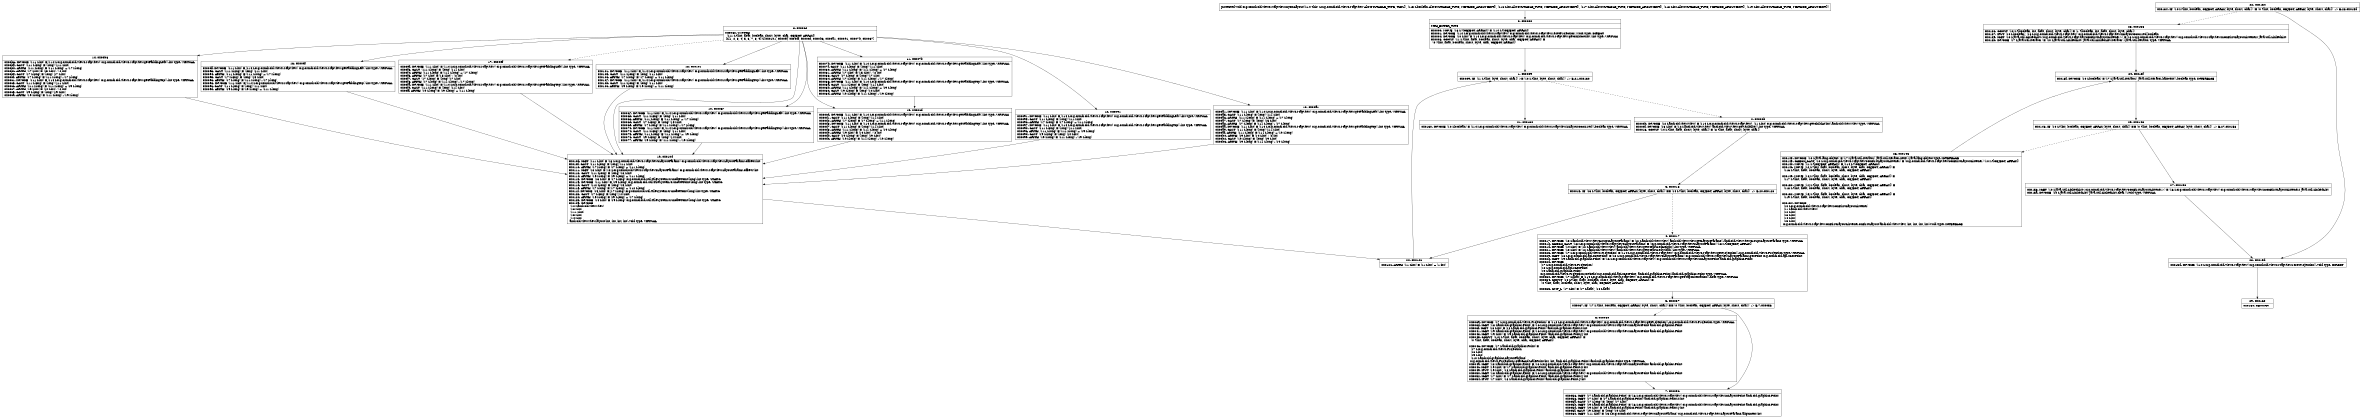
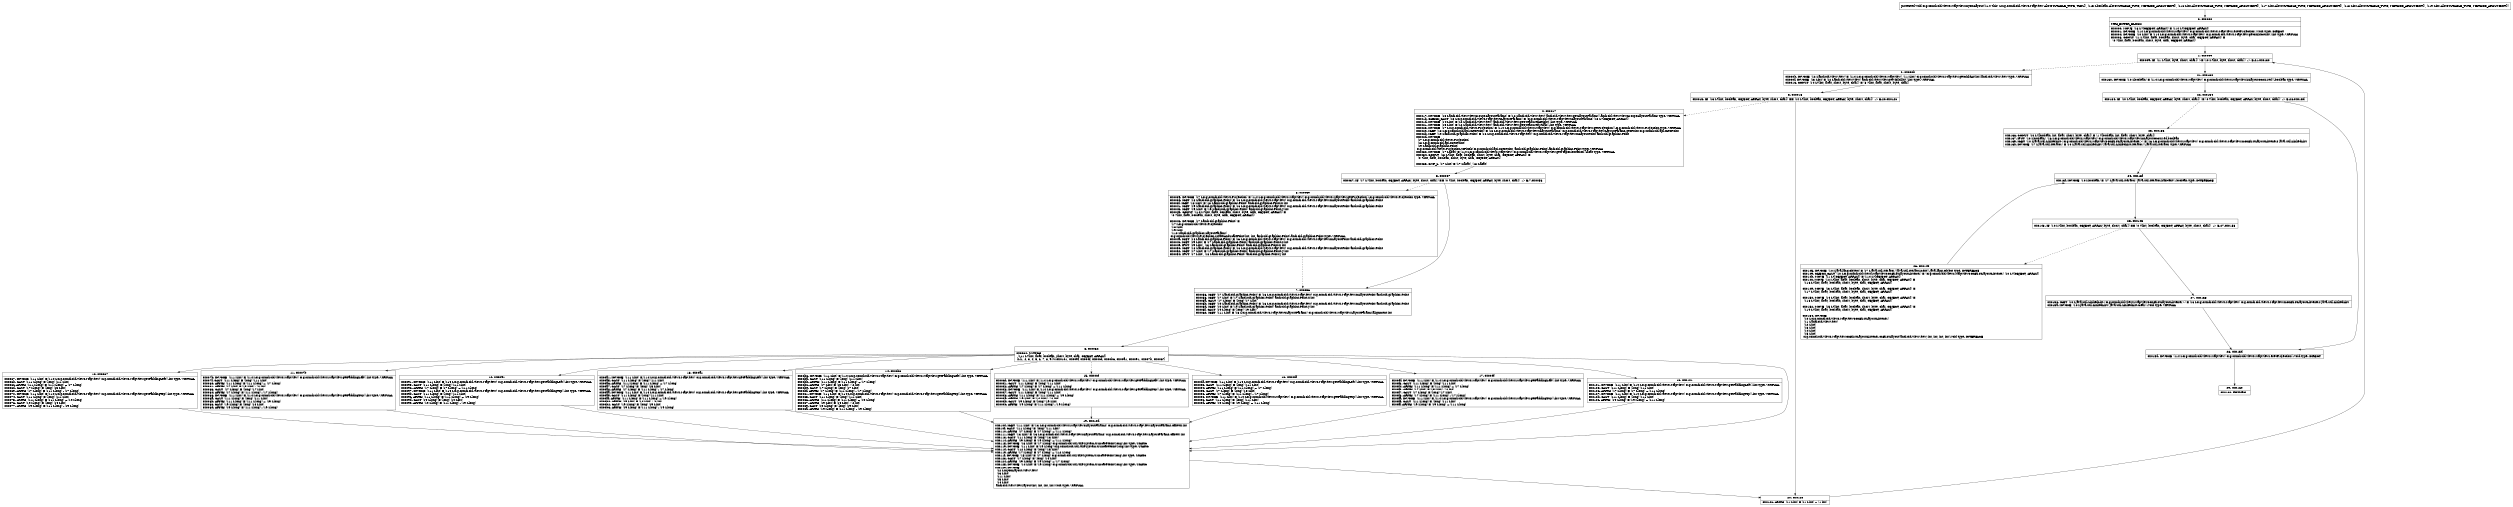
  digraph {
    node [shape=record]
-   n1 [label="{0\:\ 0x0000|MTH_ENTER_TYPE\l|0x0000: MOVE  (r6 I:?[OBJECT, ARRAY]) = (r14 I:?[OBJECT, ARRAY]) \l0x0001: INVOKE  (r14 I:org.osmdroid.views.MapView) org.osmdroid.views.MapView.resetProjection():void type: DIRECT \l0x0004: INVOKE  (r0 I:int) = (r14 I:org.osmdroid.views.MapView) org.osmdroid.views.MapView.getChildCount():int type: VIRTUAL \l0x0008: CONST  (r1 I:?[int, float, boolean, short, byte, char, OBJECT, ARRAY]) = \l  (0 ?[int, float, boolean, short, byte, char, OBJECT, ARRAY])\l \l}"]
+   n1 [label="{0\:\ 0x0000|MTH_ENTER_BLOCK\l|0x0000: MOVE  (r6 I:?[OBJECT, ARRAY]) = (r14 I:?[OBJECT, ARRAY]) \l0x0001: INVOKE  (r14 I:org.osmdroid.views.MapView) org.osmdroid.views.MapView.resetProjection():void type: DIRECT \l0x0004: INVOKE  (r0 I:int) = (r14 I:org.osmdroid.views.MapView) org.osmdroid.views.MapView.getChildCount():int type: VIRTUAL \l0x0008: CONST  (r1 I:?[int, float, boolean, short, byte, char, OBJECT, ARRAY]) = \l  (0 ?[int, float, boolean, short, byte, char, OBJECT, ARRAY])\l \l}"]
    n2 [label="{1\:\ 0x0009|0x0009: IF  (r1 I:?[int, byte, short, char]) \>= (r0 I:?[int, byte, short, char])  \-\> B:21:0x0130 \l}"]
    n3 [label="{2\:\ 0x000b|0x000b: INVOKE  (r2 I:android.view.View) = (r14 I:org.osmdroid.views.MapView), (r1 I:int) org.osmdroid.views.MapView.getChildAt(int):android.view.View type: VIRTUAL \l0x000f: INVOKE  (r3 I:int) = (r2 I:android.view.View) android.view.View.getVisibility():int type: VIRTUAL \l0x0013: CONST  (r4 I:?[int, float, short, byte, char]) = (8 ?[int, float, short, byte, char]) \l}"]
    n4 [label="{21\:\ 0x0130|0x0130: INVOKE  (r0 I:boolean) = (r14 I:org.osmdroid.views.MapView) org.osmdroid.views.MapView.isLayoutOccurred():boolean type: VIRTUAL \l}"]
    n5 [label="{3\:\ 0x0015|0x0015: IF  (r3 I:?[int, boolean, OBJECT, ARRAY, byte, short, char]) == (r4 I:?[int, boolean, OBJECT, ARRAY, byte, short, char])  \-\> B:20:0x012c \l}"]
    n6 [label="{22\:\ 0x0134|0x0134: IF  (r0 I:?[int, boolean, OBJECT, ARRAY, byte, short, char]) != (0 ?[int, boolean, OBJECT, ARRAY, byte, short, char])  \-\> B:28:0x015d \l}"]
    n7 [label="{4\:\ 0x0017|0x0017: INVOKE  (r3 I:android.view.ViewGroup$LayoutParams) = (r2 I:android.view.View) android.view.View.getLayoutParams():android.view.ViewGroup$LayoutParams type: VIRTUAL \l0x001b: CHECK_CAST  (r3 I:org.osmdroid.views.MapView$LayoutParams) = (org.osmdroid.views.MapView$LayoutParams) (r3 I:?[OBJECT, ARRAY]) \l0x001d: INVOKE  (r4 I:int) = (r2 I:android.view.View) android.view.View.getMeasuredHeight():int type: VIRTUAL \l0x0021: INVOKE  (r5 I:int) = (r2 I:android.view.View) android.view.View.getMeasuredWidth():int type: VIRTUAL \l0x0025: INVOKE  (r7 I:org.osmdroid.views.Projection) = (r14 I:org.osmdroid.views.MapView) org.osmdroid.views.MapView.getProjection():org.osmdroid.views.Projection type: VIRTUAL \l0x0029: IGET  (r8 I:org.osmdroid.api.IGeoPoint) = (r3 I:org.osmdroid.views.MapView$LayoutParams) org.osmdroid.views.MapView.LayoutParams.geoPoint org.osmdroid.api.IGeoPoint \l0x002b: IGET  (r9 I:android.graphics.Point) = (r6 I:org.osmdroid.views.MapView) org.osmdroid.views.MapView.mLayoutPoint android.graphics.Point \l0x002d: INVOKE  \l  (r7 I:org.osmdroid.views.Projection)\l  (r8 I:org.osmdroid.api.IGeoPoint)\l  (r9 I:android.graphics.Point)\l org.osmdroid.views.Projection.toPixels(org.osmdroid.api.IGeoPoint, android.graphics.Point):android.graphics.Point type: VIRTUAL \l0x0030: INVOKE  (r7 I:float) = (r14 I:org.osmdroid.views.MapView) org.osmdroid.views.MapView.getMapOrientation():float type: VIRTUAL \l0x0034: CONST  (r8 I:?[int, float, boolean, short, byte, char, OBJECT, ARRAY]) = \l  (0 ?[int, float, boolean, short, byte, char, OBJECT, ARRAY])\l \l0x0035: CMP_L  (r7 I:int) = (r7 I:float), (r8 I:float) \l}"]
    n8 [label="{20\:\ 0x012c|0x012c: ARITH  (r1 I:int) = (r1 I:int) + (1 int) \l}"]
    n9 [label="{5\:\ 0x0037|0x0037: IF  (r7 I:?[int, boolean, OBJECT, ARRAY, byte, short, char]) == (0 ?[int, boolean, OBJECT, ARRAY, byte, short, char])  \-\> B:7:0x0056 \l}"]
    n10 [label="{6\:\ 0x0039|0x0039: INVOKE  (r7 I:org.osmdroid.views.Projection) = (r14 I:org.osmdroid.views.MapView) org.osmdroid.views.MapView.getProjection():org.osmdroid.views.Projection type: VIRTUAL \l0x003d: IGET  (r8 I:android.graphics.Point) = (r6 I:org.osmdroid.views.MapView) org.osmdroid.views.MapView.mLayoutPoint android.graphics.Point \l0x003f: IGET  (r8 I:int) = (r8 I:android.graphics.Point) android.graphics.Point.x int \l0x0041: IGET  (r9 I:android.graphics.Point) = (r6 I:org.osmdroid.views.MapView) org.osmdroid.views.MapView.mLayoutPoint android.graphics.Point \l0x0043: IGET  (r9 I:int) = (r9 I:android.graphics.Point) android.graphics.Point.y int \l0x0045: CONST  (r10 I:?[int, float, boolean, short, byte, char, OBJECT, ARRAY]) = \l  (0 ?[int, float, boolean, short, byte, char, OBJECT, ARRAY])\l \l0x0046: INVOKE  (r7 I:android.graphics.Point) = \l  (r7 I:org.osmdroid.views.Projection)\l  (r8 I:int)\l  (r9 I:int)\l  (r10 I:android.graphics.LayoutParams)\l org.osmdroid.views.Projection.rotateAndScalePoint(int, int, android.graphics.Point):android.graphics.Point type: VIRTUAL \l0x004a: IGET  (r8 I:android.graphics.Point) = (r6 I:org.osmdroid.views.MapView) org.osmdroid.views.MapView.mLayoutPoint android.graphics.Point \l0x004c: IGET  (r9 I:int) = (r7 I:android.graphics.Point) android.graphics.Point.x int \l0x004e: IPUT  (r9 I:int), (r8 I:android.graphics.Point) android.graphics.Point.x int \l0x0050: IGET  (r8 I:android.graphics.Point) = (r6 I:org.osmdroid.views.MapView) org.osmdroid.views.MapView.mLayoutPoint android.graphics.Point \l0x0052: IGET  (r7 I:int) = (r7 I:android.graphics.Point) android.graphics.Point.y int \l0x0054: IPUT  (r7 I:int), (r8 I:android.graphics.Point) android.graphics.Point.y int \l}"]
    n11 [label="{7\:\ 0x0056|0x0056: IGET  (r7 I:android.graphics.Point) = (r6 I:org.osmdroid.views.MapView) org.osmdroid.views.MapView.mLayoutPoint android.graphics.Point \l0x0058: IGET  (r7 I:int) = (r7 I:android.graphics.Point) android.graphics.Point.x int \l0x005a: CAST  (r7 I:long) = (long) (r7 I:int) \l0x005b: IGET  (r9 I:android.graphics.Point) = (r6 I:org.osmdroid.views.MapView) org.osmdroid.views.MapView.mLayoutPoint android.graphics.Point \l0x005d: IGET  (r9 I:int) = (r9 I:android.graphics.Point) android.graphics.Point.y int \l0x005f: CAST  (r9 I:long) = (long) (r9 I:int) \l0x0060: IGET  (r11 I:int) = (r3 I:org.osmdroid.views.MapView$LayoutParams) org.osmdroid.views.MapView.LayoutParams.alignment int \l}"]
    n12 [label="{8\:\ 0x0062|0x0062: SWITCH  \l  (r11 I:?[int, float, boolean, short, byte, char, OBJECT, ARRAY])\l k:[1, 2, 3, 4, 5, 6, 7, 8, 9] t:[0x0101, 0x00ef, 0x00df, 0x00cd, 0x00b6, 0x00a1, 0x0091, 0x007b, 0x0067] \l}"]
    n13 [label="{10\:\ 0x0067|0x0067: INVOKE  (r11 I:int) = (r14 I:org.osmdroid.views.MapView) org.osmdroid.views.MapView.getPaddingLeft():int type: VIRTUAL \l0x006b: CAST  (r11 I:long) = (long) (r11 I:int) \l0x006c: ARITH  (r11 I:long) = (r11 I:long) + (r7 I:long) \l0x006d: CAST  (r7 I:long) = (long) (r5 I:int) \l0x006e: ARITH  (r7 I:long) = (r11 I:long) \- (r7 I:long) \l0x0070: INVOKE  (r11 I:int) = (r14 I:org.osmdroid.views.MapView) org.osmdroid.views.MapView.getPaddingTop():int type: VIRTUAL \l0x0074: CAST  (r11 I:long) = (long) (r11 I:int) \l0x0075: ARITH  (r11 I:long) = (r11 I:long) + (r9 I:long) \l0x0076: CAST  (r9 I:long) = (long) (r4 I:int) \l0x0077: ARITH  (r9 I:long) = (r11 I:long) \- (r9 I:long) \l}"]
    n14 [label="{11\:\ 0x007b|0x007b: INVOKE  (r11 I:int) = (r14 I:org.osmdroid.views.MapView) org.osmdroid.views.MapView.getPaddingLeft():int type: VIRTUAL \l0x007f: CAST  (r11 I:long) = (long) (r11 I:int) \l0x0080: ARITH  (r11 I:long) = (r11 I:long) + (r7 I:long) \l0x0081: ARITH  (r7 I:int) = (r5 I:int) \/ (2 int) \l0x0083: CAST  (r7 I:long) = (long) (r7 I:int) \l0x0084: ARITH  (r7 I:long) = (r11 I:long) \- (r7 I:long) \l0x0086: INVOKE  (r11 I:int) = (r14 I:org.osmdroid.views.MapView) org.osmdroid.views.MapView.getPaddingTop():int type: VIRTUAL \l0x008a: CAST  (r11 I:long) = (long) (r11 I:int) \l0x008b: ARITH  (r11 I:long) = (r11 I:long) + (r9 I:long) \l0x008c: CAST  (r9 I:long) = (long) (r4 I:int) \l0x008d: ARITH  (r9 I:long) = (r11 I:long) \- (r9 I:long) \l}"]
    n15 [label="{12\:\ 0x0091|0x0091: INVOKE  (r11 I:int) = (r14 I:org.osmdroid.views.MapView) org.osmdroid.views.MapView.getPaddingLeft():int type: VIRTUAL \l0x0095: CAST  (r11 I:long) = (long) (r11 I:int) \l0x0096: ARITH  (r7 I:long) = (r7 I:long) + (r11 I:long) \l0x0097: INVOKE  (r11 I:int) = (r14 I:org.osmdroid.views.MapView) org.osmdroid.views.MapView.getPaddingTop():int type: VIRTUAL \l0x009b: CAST  (r11 I:long) = (long) (r11 I:int) \l0x009c: ARITH  (r11 I:long) = (r11 I:long) + (r9 I:long) \l0x009d: CAST  (r9 I:long) = (long) (r4 I:int) \l0x009e: ARITH  (r9 I:long) = (r11 I:long) \- (r9 I:long) \l}"]
    n16 [label="{13\:\ 0x00a1|0x00a1: INVOKE  (r11 I:int) = (r14 I:org.osmdroid.views.MapView) org.osmdroid.views.MapView.getPaddingLeft():int type: VIRTUAL \l0x00a5: CAST  (r11 I:long) = (long) (r11 I:int) \l0x00a6: ARITH  (r11 I:long) = (r11 I:long) + (r7 I:long) \l0x00a7: CAST  (r7 I:long) = (long) (r5 I:int) \l0x00a8: ARITH  (r7 I:long) = (r11 I:long) \- (r7 I:long) \l0x00aa: INVOKE  (r11 I:int) = (r14 I:org.osmdroid.views.MapView) org.osmdroid.views.MapView.getPaddingTop():int type: VIRTUAL \l0x00ae: CAST  (r11 I:long) = (long) (r11 I:int) \l0x00af: ARITH  (r11 I:long) = (r11 I:long) + (r9 I:long) \l0x00b0: ARITH  (r9 I:int) = (r4 I:int) \/ (2 int) \l0x00b2: CAST  (r9 I:long) = (long) (r9 I:int) \l0x00b3: ARITH  (r9 I:long) = (r11 I:long) \- (r9 I:long) \l}"]
    n17 [label="{14\:\ 0x00b6|0x00b6: INVOKE  (r11 I:int) = (r14 I:org.osmdroid.views.MapView) org.osmdroid.views.MapView.getPaddingLeft():int type: VIRTUAL \l0x00ba: CAST  (r11 I:long) = (long) (r11 I:int) \l0x00bb: ARITH  (r11 I:long) = (r11 I:long) + (r7 I:long) \l0x00bc: ARITH  (r7 I:int) = (r5 I:int) \/ (2 int) \l0x00be: CAST  (r7 I:long) = (long) (r7 I:int) \l0x00bf: ARITH  (r7 I:long) = (r11 I:long) \- (r7 I:long) \l0x00c1: INVOKE  (r11 I:int) = (r14 I:org.osmdroid.views.MapView) org.osmdroid.views.MapView.getPaddingTop():int type: VIRTUAL \l0x00c5: CAST  (r11 I:long) = (long) (r11 I:int) \l0x00c6: ARITH  (r11 I:long) = (r11 I:long) + (r9 I:long) \l0x00c7: ARITH  (r9 I:int) = (r4 I:int) \/ (2 int) \l0x00c9: CAST  (r9 I:long) = (long) (r9 I:int) \l0x00ca: ARITH  (r9 I:long) = (r11 I:long) \- (r9 I:long) \l}"]
    n18 [label="{15\:\ 0x00cd|0x00cd: INVOKE  (r11 I:int) = (r14 I:org.osmdroid.views.MapView) org.osmdroid.views.MapView.getPaddingLeft():int type: VIRTUAL \l0x00d1: CAST  (r11 I:long) = (long) (r11 I:int) \l0x00d2: ARITH  (r7 I:long) = (r7 I:long) + (r11 I:long) \l0x00d3: INVOKE  (r11 I:int) = (r14 I:org.osmdroid.views.MapView) org.osmdroid.views.MapView.getPaddingTop():int type: VIRTUAL \l0x00d7: CAST  (r11 I:long) = (long) (r11 I:int) \l0x00d8: ARITH  (r11 I:long) = (r11 I:long) + (r9 I:long) \l0x00d9: ARITH  (r9 I:int) = (r4 I:int) \/ (2 int) \l0x00db: CAST  (r9 I:long) = (long) (r9 I:int) \l0x00dc: ARITH  (r9 I:long) = (r11 I:long) \- (r9 I:long) \l}"]
    n19 [label="{16\:\ 0x00df|0x00df: INVOKE  (r11 I:int) = (r14 I:org.osmdroid.views.MapView) org.osmdroid.views.MapView.getPaddingLeft():int type: VIRTUAL \l0x00e3: CAST  (r11 I:long) = (long) (r11 I:int) \l0x00e4: ARITH  (r11 I:long) = (r11 I:long) + (r7 I:long) \l0x00e5: CAST  (r7 I:long) = (long) (r5 I:int) \l0x00e6: ARITH  (r7 I:long) = (r11 I:long) \- (r7 I:long) \l0x00e8: INVOKE  (r11 I:int) = (r14 I:org.osmdroid.views.MapView) org.osmdroid.views.MapView.getPaddingTop():int type: VIRTUAL \l0x00ec: CAST  (r11 I:long) = (long) (r11 I:int) \l0x00ed: ARITH  (r9 I:long) = (r9 I:long) + (r11 I:long) \l}"]
    n20 [label="{17\:\ 0x00ef|0x00ef: INVOKE  (r11 I:int) = (r14 I:org.osmdroid.views.MapView) org.osmdroid.views.MapView.getPaddingLeft():int type: VIRTUAL \l0x00f3: CAST  (r11 I:long) = (long) (r11 I:int) \l0x00f4: ARITH  (r11 I:long) = (r11 I:long) + (r7 I:long) \l0x00f5: ARITH  (r7 I:int) = (r5 I:int) \/ (2 int) \l0x00f7: CAST  (r7 I:long) = (long) (r7 I:int) \l0x00f8: ARITH  (r7 I:long) = (r11 I:long) \- (r7 I:long) \l0x00fa: INVOKE  (r11 I:int) = (r14 I:org.osmdroid.views.MapView) org.osmdroid.views.MapView.getPaddingTop():int type: VIRTUAL \l0x00fe: CAST  (r11 I:long) = (long) (r11 I:int) \l0x00ff: ARITH  (r9 I:long) = (r9 I:long) + (r11 I:long) \l}"]
    n21 [label="{18\:\ 0x0101|0x0101: INVOKE  (r11 I:int) = (r14 I:org.osmdroid.views.MapView) org.osmdroid.views.MapView.getPaddingLeft():int type: VIRTUAL \l0x0105: CAST  (r11 I:long) = (long) (r11 I:int) \l0x0106: ARITH  (r7 I:long) = (r7 I:long) + (r11 I:long) \l0x0107: INVOKE  (r11 I:int) = (r14 I:org.osmdroid.views.MapView) org.osmdroid.views.MapView.getPaddingTop():int type: VIRTUAL \l0x010b: CAST  (r11 I:long) = (long) (r11 I:int) \l0x010c: ARITH  (r9 I:long) = (r9 I:long) + (r11 I:long) \l}"]
-   n22 [label="{19\:\ 0x010d|0x010d: IGET  (r11 I:int) = (r3 I:org.osmdroid.views.MapView$LayoutParams) org.osmdroid.views.MapView.LayoutParams.offsetX int \l0x010f: CAST  (r11 I:long) = (long) (r11 I:int) \l0x0110: ARITH  (r7 I:long) = (r7 I:long) + (r11 I:long) \l0x0111: IGET  (r3 I:int) = (r3 I:org.osmdroid.views.MapView$LayoutParams) org.osmdroid.views.MapView.LayoutParams.offsetY int \l0x0113: CAST  (r11 I:long) = (long) (r3 I:int) \l0x0114: ARITH  (r9 I:long) = (r9 I:long) + (r11 I:long) \l0x0115: INVOKE  (r3 I:int) = (r7 I:long) org.osmdroid.util.TileSystem.truncateToInt(long):int type: STATIC \l0x0119: INVOKE  (r11 I:int) = (r9 I:long) org.osmdroid.util.TileSystem.truncateToInt(long):int type: STATIC \l0x011d: CAST  (r12 I:long) = (long) (r5 I:int) \l0x011e: ARITH  (r7 I:long) = (r7 I:long) + (r12 I:long) \l0x011f: INVOKE  (r5 I:int) = (r7 I:long) org.osmdroid.util.TileSystem.truncateToInt(long):int type: STATIC \l0x0123: CAST  (r7 I:long) = (long) (r4 I:int) \l0x0124: ARITH  (r9 I:long) = (r9 I:long) + (r7 I:long) \l0x0125: INVOKE  (r4 I:int) = (r9 I:long) org.osmdroid.util.TileSystem.truncateToInt(long):int type: STATIC \l0x0129: INVOKE  \l  (r2 I:android.view.View)\l  (r3 I:int)\l  (r11 I:int)\l  (r5 I:int)\l  (r4 I:int)\l android.view.View.layout(int, int, int, int):void type: VIRTUAL \l}"]
+   n22 [label="{19\:\ 0x010d|0x010d: IGET  (r11 I:int) = (r3 I:org.osmdroid.views.MapView$LayoutParams) org.osmdroid.views.MapView.LayoutParams.offsetX int \l0x010f: CAST  (r11 I:long) = (long) (r11 I:int) \l0x0110: ARITH  (r7 I:long) = (r7 I:long) + (r11 I:long) \l0x0111: IGET  (r3 I:int) = (r3 I:org.osmdroid.views.MapView$LayoutParams) org.osmdroid.views.MapView.LayoutParams.offsetY int \l0x0113: CAST  (r11 I:long) = (long) (r3 I:int) \l0x0114: ARITH  (r9 I:long) = (r9 I:long) + (r11 I:long) \l0x0115: INVOKE  (r3 I:int) = (r7 I:long) org.osmdroid.util.TileSystem.truncateToInt(long):int type: STATIC \l0x0119: INVOKE  (r11 I:int) = (r9 I:long) org.osmdroid.util.TileSystem.truncateToInt(long):int type: STATIC \l0x011d: CAST  (r12 I:long) = (long) (r5 I:int) \l0x011e: ARITH  (r7 I:long) = (r7 I:long) + (r12 I:long) \l0x011f: INVOKE  (r5 I:int) = (r7 I:long) org.osmdroid.util.TileSystem.truncateToInt(long):int type: STATIC \l0x0123: CAST  (r7 I:long) = (long) (r4 I:int) \l0x0124: ARITH  (r9 I:long) = (r9 I:long) + (r7 I:long) \l0x0125: INVOKE  (r4 I:int) = (r9 I:long) org.osmdroid.util.TileSystem.truncateToInt(long):int type: STATIC \l0x0129: INVOKE  \l  (r2 I:myOnLayout.view.View)\l  (r3 I:int)\l  (r11 I:int)\l  (r5 I:int)\l  (r4 I:int)\l android.view.View.layout(int, int, int, int):void type: VIRTUAL \l}"]
    n23 [label="{23\:\ 0x0136|0x0136: CONST  (r0 I:?[boolean, int, float, short, byte, char]) = (1 ?[boolean, int, float, short, byte, char]) \l0x0137: IPUT  (r0 I:boolean), (r6 I:org.osmdroid.views.MapView) org.osmdroid.views.MapView.mLayoutOccurred boolean \l0x0139: IGET  (r0 I:java.util.LinkedList\<org.osmdroid.views.MapView$OnFirstLayoutListener\>) = (r6 I:org.osmdroid.views.MapView) org.osmdroid.views.MapView.mOnFirstLayoutListeners java.util.LinkedList \l0x013b: INVOKE  (r7 I:java.util.Iterator) = (r0 I:java.util.LinkedList) java.util.LinkedList.iterator():java.util.Iterator type: VIRTUAL \l}"]
    n24 [label="{28\:\ 0x015d|0x015d: INVOKE  (r14 I:org.osmdroid.views.MapView) org.osmdroid.views.MapView.resetProjection():void type: DIRECT \l}"]
    n25 [label="{24\:\ 0x013f|0x013f: INVOKE  (r0 I:boolean) = (r7 I:java.util.Iterator) java.util.Iterator.hasNext():boolean type: INTERFACE \l}"]
    n26 [label="{29\:\ 0x0160|0x0160: RETURN   \l}"]
    n27 [label="{25\:\ 0x0143|0x0143: IF  (r0 I:?[int, boolean, OBJECT, ARRAY, byte, short, char]) == (0 ?[int, boolean, OBJECT, ARRAY, byte, short, char])  \-\> B:27:0x0158 \l}"]
    n28 [label="{26\:\ 0x0145|0x0145: INVOKE  (r0 I:java.lang.Object) = (r7 I:java.util.Iterator) java.util.Iterator.next():java.lang.Object type: INTERFACE \l0x0149: CHECK_CAST  (r0 I:org.osmdroid.views.MapView$OnFirstLayoutListener) = (org.osmdroid.views.MapView$OnFirstLayoutListener) (r0 I:?[OBJECT, ARRAY]) \l0x014b: MOVE  (r1 I:?[OBJECT, ARRAY]) = (r14 I:?[OBJECT, ARRAY]) \l0x014c: MOVE  (r2 I:?[int, float, boolean, short, byte, char, OBJECT, ARRAY]) = \l  (r16 I:?[int, float, boolean, short, byte, char, OBJECT, ARRAY])\l \l0x014e: MOVE  (r3 I:?[int, float, boolean, short, byte, char, OBJECT, ARRAY]) = \l  (r17 I:?[int, float, boolean, short, byte, char, OBJECT, ARRAY])\l \l0x0150: MOVE  (r4 I:?[int, float, boolean, short, byte, char, OBJECT, ARRAY]) = \l  (r18 I:?[int, float, boolean, short, byte, char, OBJECT, ARRAY])\l \l0x0152: MOVE  (r5 I:?[int, float, boolean, short, byte, char, OBJECT, ARRAY]) = \l  (r19 I:?[int, float, boolean, short, byte, char, OBJECT, ARRAY])\l \l0x0154: INVOKE  \l  (r0 I:org.osmdroid.views.MapView$OnFirstLayoutListener)\l  (r1 I:android.view.View)\l  (r2 I:int)\l  (r3 I:int)\l  (r4 I:int)\l  (r5 I:int)\l org.osmdroid.views.MapView.OnFirstLayoutListener.onFirstLayout(android.view.View, int, int, int, int):void type: INTERFACE \l}"]
    n29 [label="{27\:\ 0x0158|0x0158: IGET  (r0 I:java.util.LinkedList\<org.osmdroid.views.MapView$OnFirstLayoutListener\>) = (r6 I:org.osmdroid.views.MapView) org.osmdroid.views.MapView.mOnFirstLayoutListeners java.util.LinkedList \l0x015a: INVOKE  (r0 I:java.util.LinkedList) java.util.LinkedList.clear():void type: VIRTUAL \l}"]
    n30 [label="{protected void org.osmdroid.views.MapView.myOnLayout((r14 'this' I:org.osmdroid.views.MapView A[IMMUTABLE_TYPE, THIS]), (r15 I:boolean A[IMMUTABLE_TYPE, METHOD_ARGUMENT]), (r16 I:int A[IMMUTABLE_TYPE, METHOD_ARGUMENT]), (r17 I:int A[IMMUTABLE_TYPE, METHOD_ARGUMENT]), (r18 I:int A[IMMUTABLE_TYPE, METHOD_ARGUMENT]), (r19 I:int A[IMMUTABLE_TYPE, METHOD_ARGUMENT])) }"]
    n1 -> n2
    n2 -> n3 [style=dashed]
    n2 -> n4
    n3 -> n5
+   n4 -> n6
    n5 -> n7 [style=dashed]
    n5 -> n8
    n6 -> n23 [style=dashed]
    n6 -> n24
    n7 -> n9
    n8 -> n2
    n9 -> n10 [style=dashed]
    n9 -> n11
-   n10 -> n11
+   n10 -> n11 [style=dashed]
+   n11 -> n12
    n12 -> n13
    n12 -> n14
    n12 -> n15
    n12 -> n16
    n12 -> n17
-   n12 -> n18
+   n12 -> n18 [style=dashed]
    n12 -> n19
-   n12 -> n20 [style=dashed]
+   n12 -> n20
    n12 -> n21
    n12 -> n22
    n13 -> n22
-   n14 -> n18
+   n14 -> n22
    n15 -> n22
    n16 -> n22
    n17 -> n22
    n18 -> n22
    n19 -> n22
    n20 -> n22
    n21 -> n22
    n22 -> n8
    n23 -> n25
    n24 -> n26
    n25 -> n27
    n27 -> n28 [style=dashed]
    n27 -> n29
    n28 -> n25
    n29 -> n24
    n30 -> n1
  }
